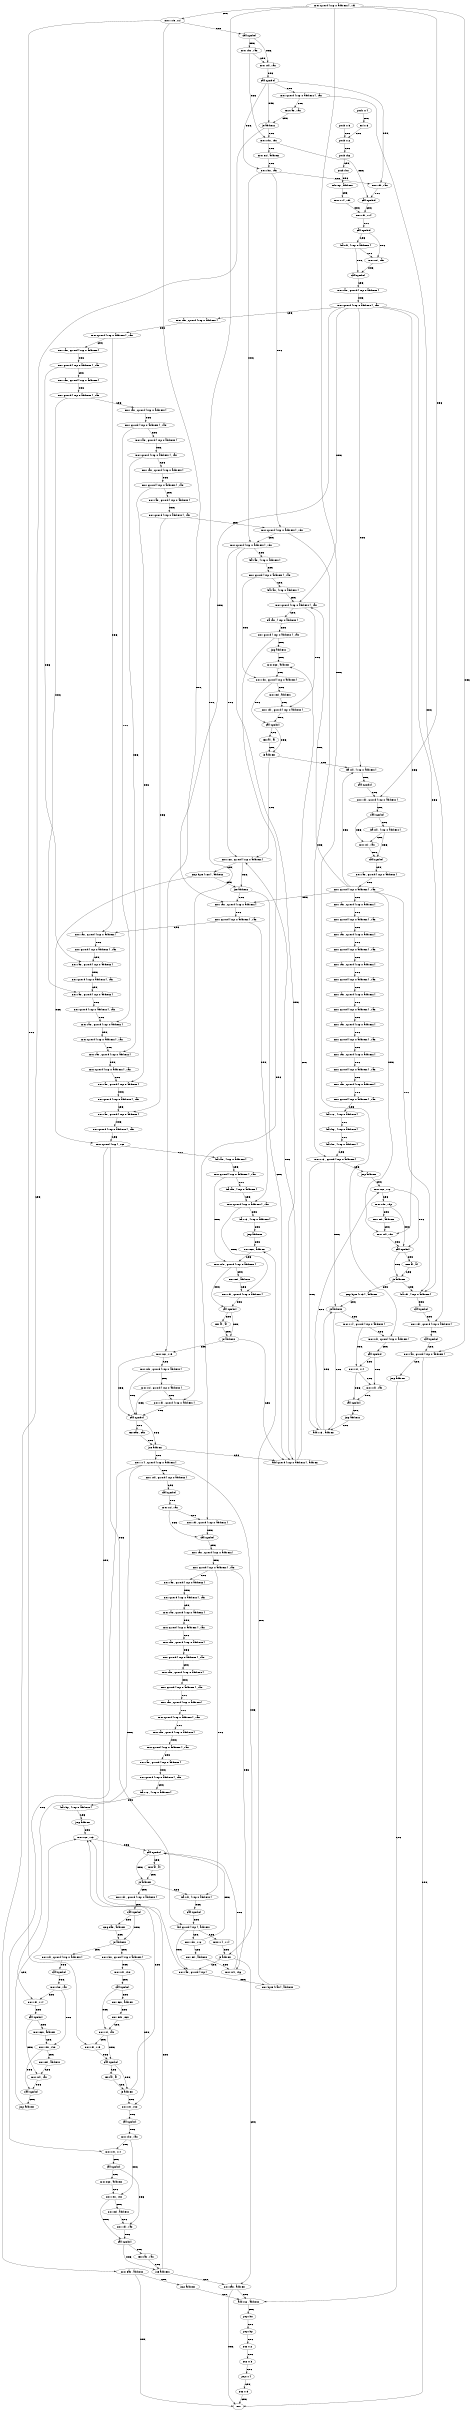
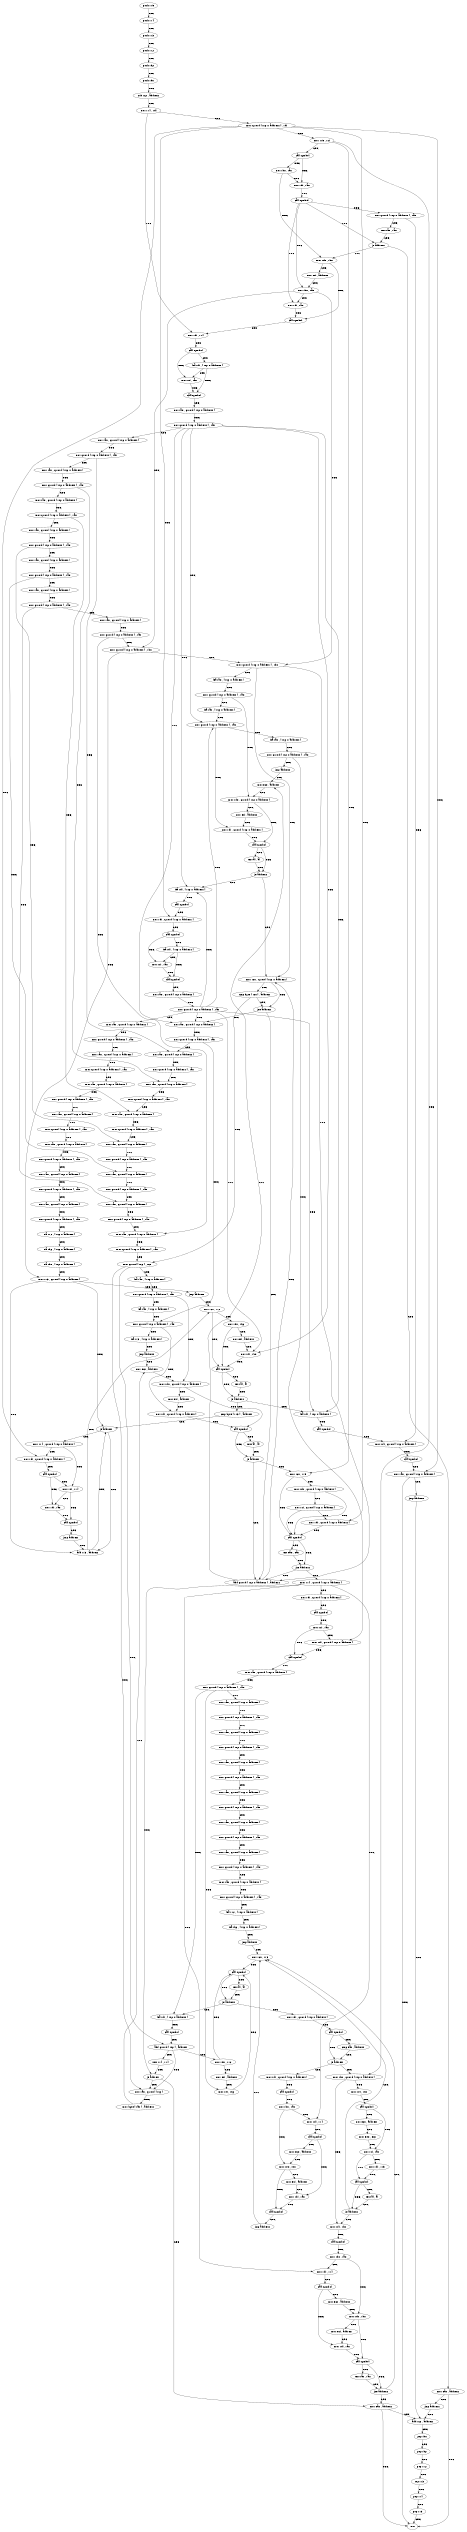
  digraph {
    n1 [label="push r15"]
    n2 [label="push r14"]
-   n3 [label="esi r13"]
+   n3 [label="push r13"]
    n4 [label="push r12"]
    n5 [label="push rbp"]
    n6 [label="push rbx"]
    n7 [label="sub rsp , address"]
    n8 [label="mov r14 , rdi"]
    n9 [label="mov qword [ rsp + address ] , rdi"]
    n10 [label="mov rdi , r14"]
    n11 [label="mov r15 , rsi"]
    n12 [label="mov rdi , qword [ rsp + address ]"]
    n13 [label="mov rax , qword [ rsp + address ]"]
    n14 [label="mov rdi , qword [ rsp + address ]"]
    n15 [label="mov rdi , qword [ rsp + address ]"]
    n16 [label="call symbol"]
    n17 [label="call symbol"]
    n18 [label="mov rcx , r15"]
    n19 [label="mov rdi , r15"]
    n20 [label="call symbol"]
    n21 [label=retn]
    n22 [label="jmp address"]
    n23 [label="call symbol"]
    n24 [label="call symbol"]
    n25 [label="mov rbx , rax"]
    n26 [label="mov rdi , rax"]
    n27 [label="mov rdx , qword [ rsp + address ]"]
    n28 [label="call symbol"]
    n29 [label="mov rdx , rbx"]
    n30 [label="call symbol"]
    n31 [label="mov esi , address"]
    n32 [label="call symbol"]
    n33 [label="mov qword [ rsp + address ] , rax"]
    n34 [label="je address"]
    n35 [label="mov rbx , rax"]
    n36 [label="mov rdi , rax"]
    n37 [label="test rax , rax"]
    n38 [label="mov rdi , qword [ rsp + address ]"]
    n39 [label="mov eax , address"]
    n40 [label="mov qword [ rsp + address ] , rbx"]
    n41 [label="mov qword [ rsp + address ] , rbx"]
    n42 [label="call symbol"]
    n43 [label="jmp address"]
    n44 [label="add rsp , address"]
    n45 [label="pop rbx"]
    n46 [label="pop rbp"]
    n47 [label="mov r13 , qword [ rsp + address ]"]
    n48 [label="lea rax , [ rsp + address ]"]
    n49 [label="mov rcx , qword [ rsp + address ]"]
    n50 [label="add qword [ rsp + address ] , address"]
    n51 [label="lea rdi , [ rsp + address ]"]
    n52 [label="mov rsi , rax"]
    n53 [label="call symbol"]
    n54 [label="mov rax , qword [ rsp + address ]"]
    n55 [label="mov qword [ rsp + address ] , rax"]
    n56 [label="mov rax , qword [ rsp + address ]"]
    n57 [label="mov qword [ rsp + address ] , rax"]
    n58 [label="lea rdi , [ rsp + address ]"]
    n59 [label="mov rax , qword [ rsp + address ]"]
    n60 [label="mov rdi , rbx"]
    n61 [label="lea rdi , [ rsp + address ]"]
    n62 [label="mov qword [ rsp + address ] , rax"]
    n63 [label="lea rax , [ rsp + address ]"]
    n64 [label="mov rdi , qword [ rsp + address ]"]
    n65 [label="call symbol"]
    n66 [label="mov qword [ rsp + address ] , rax"]
    n67 [label="call symbol"]
    n68 [label="call symbol"]
    n69 [label="mov rax , qword [ rsp + address ]"]
    n70 [label="mov rax , qword [ rsp + address ]"]
    n71 [label="mov qword [ rsp + address ] , rax"]
    n72 [label="mov qword [ rsp + address ] , rax"]
    n73 [label="mov rax , qword [ rsp + address ]"]
    n74 [label="mov rax , qword [ rsp + address ]"]
    n75 [label="mov qword [ rsp + address ] , rax"]
    n76 [label="mov qword [ rsp + address ] , rax"]
    n77 [label="mov rax , qword [ rsp + address ]"]
    n78 [label="mov rax , qword [ rsp + address ]"]
    n79 [label="mov qword [ rsp + address ] , rax"]
    n80 [label="mov qword [ rsp + address ] , rax"]
    n81 [label="mov rax , qword [ rsp + address ]"]
    n82 [label="mov rax , qword [ rsp + address ]"]
    n83 [label="mov qword [ rsp + address ] , rax"]
    n84 [label="mov qword [ rsp + address ] , rax"]
    n85 [label="mov rax , qword [ rsp + address ]"]
    n86 [label="mov rax , qword [ rsp + address ]"]
    n87 [label="mov qword [ rsp + address ] , rax"]
    n88 [label="mov qword [ rsp + address ] , rax"]
    n89 [label="mov rax , qword [ rsp + address ]"]
    n90 [label="mov rax , qword [ rsp + address ]"]
    n91 [label="mov qword [ rsp + address ] , rax"]
    n92 [label="mov qword [ rsp + address ] , rax"]
    n93 [label="mov rax , qword [ rsp + address ]"]
    n94 [label="mov qword [ rsp + address ] , rax"]
    n95 [label="jmp address"]
    n96 [label="je address"]
    n97 [label="add r13 , address"]
    n98 [label="mov qword [ rsp + address ] , rax"]
    n99 [label="cmp byte [ rcx ] , address"]
    n100 [label="jne address"]
    n101 [label="mov ecx , address"]
    n102 [label="lea rax , [ rsp + address ]"]
    n103 [label="mov rdx , qword [ rsp + address ]"]
    n104 [label="mov esi , address"]
    n105 [label="call symbol"]
    n106 [label="mov qword [ rsp + address ] , rax"]
    n107 [label="jmp address"]
    n108 [label="mov rdi , qword [ rsp + address ]"]
    n109 [label="call symbol"]
    n110 [label="pop r12"]
    n111 [label="pop r13"]
    n112 [label="pop r14"]
    n113 [label="pop r15"]
    n114 [label="test al , al"]
    n115 [label="je address"]
    n116 [label="mov qword [ rsp ] , rcx"]
    n117 [label="lea rax , [ rsp + address ]"]
    n118 [label="add qword [ rsp ] , address"]
    n119 [label="mov rax , qword [ rsp ]"]
    n120 [label="lea rdi , [ rsp + address ]"]
    n121 [label="mov rsi , rax"]
    n122 [label="call symbol"]
    n123 [label="mov rax , qword [ rsp + address ]"]
    n124 [label="mov qword [ rsp + address ] , rax"]
    n125 [label="mov rax , qword [ rsp + address ]"]
    n126 [label="mov qword [ rsp + address ] , rax"]
    n127 [label="mov rax , qword [ rsp + address ]"]
    n128 [label="mov qword [ rsp + address ] , rax"]
    n129 [label="mov rax , qword [ rsp + address ]"]
    n130 [label="mov qword [ rsp + address ] , rax"]
    n131 [label="mov rax , qword [ rsp + address ]"]
    n132 [label="mov qword [ rsp + address ] , rax"]
    n133 [label="mov rax , qword [ rsp + address ]"]
    n134 [label="mov qword [ rsp + address ] , rax"]
    n135 [label="mov rax , qword [ rsp + address ]"]
    n136 [label="mov qword [ rsp + address ] , rax"]
    n137 [label="mov rax , qword [ rsp + address ]"]
    n138 [label="mov qword [ rsp + address ] , rax"]
    n139 [label="lea r12 , [ rsp + address ]"]
    n140 [label="lea rbp , [ rsp + address ]"]
    n141 [label="lea rbx , [ rsp + address ]"]
    n142 [label="mov rcx , r12"]
    n143 [label="mov r14 , qword [ rsp + address ]"]
    n144 [label="mov rdx , rbp"]
    n145 [label="mov esi , address"]
    n146 [label="test al , al"]
    n147 [label="je address"]
    n148 [label="mov qword [ rsp + address ] , rax"]
    n149 [label="cmp byte [ r13 ] , address"]
    n150 [label="lea r13 , [ rsp + address ]"]
    n151 [label="mov rdi , qword [ rsp + address ]"]
    n152 [label="mov qword [ rsp + address ] , rax"]
    n153 [label="mov rdx , r12"]
    n154 [label="test r14 , r14"]
    n155 [label="mov byte [ rax ] , address"]
    n156 [label="lea rax , [ rsp + address ]"]
    n157 [label="mov rdx , qword [ rsp + address ]"]
    n158 [label="mov esi , address"]
    n159 [label="call symbol"]
    n160 [label="jmp address"]
    n161 [label="mov ecx , address"]
    n162 [label="mov rsi , r14"]
    n163 [label="mov rdi , rax"]
    n164 [label="call symbol"]
    n165 [label="test al , al"]
    n166 [label="je address"]
    n167 [label="mov rsi , qword [ rsp + address ]"]
    n168 [label="test eax , eax"]
    n169 [label="jne address"]
    n170 [label="jmp address"]
    n171 [label="mov r14 , qword [ rsp + address ]"]
    n172 [label="mov rdi , qword [ rsp + address ]"]
    n173 [label="je address"]
    n174 [label="mov rdi , r14"]
    n175 [label="mov rdi , r14"]
    n176 [label="call symbol"]
    n177 [label="mov eax , address"]
    n178 [label="call symbol"]
    n179 [label="call symbol"]
    n180 [label="mov rsi , rax"]
    n181 [label="mov rax , qword [ rsp + address ]"]
    n182 [label="mov qword [ rsp + address ] , rax"]
    n183 [label="mov rax , qword [ rsp + address ]"]
    n184 [label="mov rdi , rbp"]
    n185 [label="lea rdi , [ rsp + address ]"]
    n186 [label="mov qword [ rsp + address ] , rax"]
    n187 [label="call symbol"]
    n188 [label="call symbol"]
    n189 [label="mov rax , qword [ rsp + address ]"]
    n190 [label="mov qword [ rsp + address ] , rax"]
    n191 [label="mov rax , qword [ rsp + address ]"]
    n192 [label="mov qword [ rsp + address ] , rax"]
    n193 [label="mov rax , qword [ rsp + address ]"]
    n194 [label="mov qword [ rsp + address ] , rax"]
    n195 [label="mov rax , qword [ rsp + address ]"]
    n196 [label="mov qword [ rsp + address ] , rax"]
    n197 [label="mov rax , qword [ rsp + address ]"]
    n198 [label="mov qword [ rsp + address ] , rax"]
    n199 [label="mov rax , qword [ rsp + address ]"]
    n200 [label="mov qword [ rsp + address ] , rax"]
    n201 [label="lea r12 , [ rsp + address ]"]
    n202 [label="lea rbp , [ rsp + address ]"]
    n203 [label="jmp address"]
    n204 [label="mov rcx , r13"]
    n205 [label="mov esi , address"]
    n206 [label="test al , al"]
    n207 [label="je address"]
    n208 [label="mov rdi , qword [ rsp + address ]"]
    n209 [label="call symbol"]
    n210 [label="cmp eax , address"]
    n211 [label="je address"]
    n212 [label="mov rbx , qword [ rsp + address ]"]
    n213 [label="mov rdi , qword [ rsp + address ]"]
    n214 [label="mov rdi , rbx"]
    n215 [label="mov rdi , rbx"]
    n216 [label="call symbol"]
    n217 [label="call symbol"]
    n218 [label="call symbol"]
    n219 [label="mov rbx , rax"]
    n220 [label="mov ecx , address"]
    n221 [label="mov rsi , rax"]
    n222 [label="mov edx , ecx"]
    n223 [label="test al , al"]
    n224 [label="je address"]
    n225 [label="mov rbx , rax"]
    n226 [label="mov rdx , rbx"]
    n227 [label="mov esi , address"]
    n228 [label="call symbol"]
    n229 [label="mov ecx , address"]
    n230 [label="mov rdi , rax"]
    n231 [label="jmp address"]
    n232 [label="mov rdx , rbx"]
    n233 [label="mov esi , address"]
    n234 [label="call symbol"]
    n235 [label="mov ecx , address"]
    n236 [label="mov rdi , rax"]
    n237 [label="test rax , rax"]
    n238 [label="jne address"]
-   n1 -> n4 [label=CFG]
+   n1 -> n2 [label=CFG]
    n2 -> n3 [label=CFG]
    n3 -> n4 [label=CFG]
    n4 -> n5 [label=CFG]
    n5 -> n6 [label=CFG]
    n6 -> n7 [label=DFG]
    n7 -> n8 [label=CFG]
+   n8 -> n9 [label=CFG]
    n8 -> n10 [label=DFG]
    n9 -> n11 [label=CFG]
    n9 -> n12 [label=DFG]
    n9 -> n13 [label=DFG]
    n9 -> n14 [label=DFG]
    n9 -> n15 [label=DFG]
    n10 -> n16 [label=CFG]
    n11 -> n17 [label=CFG]
    n11 -> n18 [label=DFG]
-   n11 -> n19 [label=DFG]
+   n11 -> n212 [label=DFG]
    n12 -> n20 [label=CFG]
    n13 -> n21 [label=DFG]
    n13 -> n22 [label=CFG]
    n14 -> n23 [label=CFG]
    n15 -> n24 [label=DFG]
    n16 -> n51 [label=CFG]
    n16 -> n52 [label=DFG]
    n17 -> n25 [label=DFG]
    n17 -> n26 [label=DFG]
    n18 -> n24 [label=DFG]
    n18 -> n27 [label=CFG]
    n19 -> n28 [label=DFG]
    n20 -> n120 [label=CFG]
    n20 -> n121 [label=DFG]
    n22 -> n44 [label=CFG]
    n23 -> n162 [label=CFG]
    n23 -> n163 [label=DFG]
    n24 -> n168 [label=CFG]
    n24 -> n169 [label=DFG]
    n25 -> n26 [label=CFG]
    n25 -> n29 [label=DFG]
    n26 -> n30 [label=DFG]
    n27 -> n24 [label=DFG]
    n27 -> n167 [label=CFG]
    n28 -> n223 [label=CFG]
    n28 -> n224 [label=DFG]
    n29 -> n31 [label=CFG]
    n29 -> n32 [label=DFG]
    n30 -> n33 [label=DFG]
    n30 -> n34 [label=DFG]
    n30 -> n35 [label=DFG]
    n30 -> n36 [label=DFG]
    n31 -> n35 [label=CFG]
    n32 -> n10 [label=CFG]
    n33 -> n37 [label=CFG]
    n33 -> n38 [label=DFG]
    n34 -> n29 [label=CFG]
    n34 -> n39 [label=CFG]
    n35 -> n36 [label=CFG]
    n35 -> n40 [label=DFG]
    n35 -> n41 [label=DFG]
    n36 -> n32 [label=DFG]
    n37 -> n34 [label=CFG]
    n38 -> n42 [label=DFG]
    n39 -> n21 [label=DFG]
    n39 -> n43 [label=CFG]
    n40 -> n41 [label=CFG]
    n40 -> n47 [label=DFG]
    n41 -> n48 [label=CFG]
    n41 -> n49 [label=DFG]
    n41 -> n50 [label=DFG]
    n42 -> n13 [label=CFG]
    n43 -> n44 [label=CFG]
    n44 -> n45 [label=CFG]
    n45 -> n46 [label=CFG]
    n46 -> n110 [label=CFG]
    n47 -> n95 [label=CFG]
    n47 -> n96 [label=DFG]
    n47 -> n97 [label=DFG]
    n48 -> n98 [label=CFG]
    n49 -> n99 [label=CFG]
    n49 -> n100 [label=DFG]
    n50 -> n49 [label=DFG]
    n50 -> n101 [label=CFG]
    n51 -> n52 [label=CFG]
    n51 -> n53 [label=DFG]
    n52 -> n53 [label=DFG]
    n53 -> n54 [label=CFG]
    n54 -> n55 [label=DFG]
    n55 -> n56 [label=CFG]
    n55 -> n57 [label=DFG]
    n55 -> n58 [label=DFG]
    n55 -> n59 [label=DFG]
    n55 -> n60 [label=DFG]
    n55 -> n61 [label=DFG]
    n56 -> n62 [label=DFG]
    n57 -> n63 [label=CFG]
    n57 -> n64 [label=DFG]
    n58 -> n65 [label=DFG]
    n59 -> n66 [label=DFG]
    n60 -> n67 [label=DFG]
    n61 -> n68 [label=DFG]
    n62 -> n69 [label=CFG]
    n62 -> n70 [label=DFG]
    n63 -> n106 [label=CFG]
    n64 -> n105 [label=DFG]
    n65 -> n12 [label=CFG]
    n66 -> n70 [label=CFG]
    n66 -> n148 [label=DFG]
    n67 -> n146 [label=CFG]
    n67 -> n147 [label=DFG]
    n68 -> n38 [label=CFG]
    n69 -> n71 [label=DFG]
    n70 -> n72 [label=DFG]
    n71 -> n73 [label=CFG]
    n71 -> n74 [label=DFG]
    n72 -> n74 [label=CFG]
    n73 -> n75 [label=DFG]
    n74 -> n76 [label=DFG]
    n75 -> n77 [label=CFG]
    n75 -> n78 [label=DFG]
    n76 -> n78 [label=CFG]
    n77 -> n79 [label=DFG]
    n78 -> n80 [label=DFG]
    n79 -> n81 [label=CFG]
    n79 -> n82 [label=DFG]
    n80 -> n82 [label=CFG]
    n81 -> n83 [label=DFG]
    n82 -> n84 [label=DFG]
    n83 -> n85 [label=CFG]
    n83 -> n86 [label=DFG]
    n84 -> n86 [label=CFG]
    n85 -> n87 [label=DFG]
    n86 -> n88 [label=DFG]
    n87 -> n89 [label=CFG]
    n87 -> n90 [label=DFG]
    n88 -> n90 [label=CFG]
    n89 -> n91 [label=DFG]
    n90 -> n92 [label=DFG]
    n91 -> n40 [label=CFG]
    n91 -> n93 [label=DFG]
    n92 -> n93 [label=CFG]
    n93 -> n94 [label=DFG]
    n94 -> n116 [label=CFG]
    n95 -> n142 [label=CFG]
    n96 -> n97 [label=CFG]
    n96 -> n143 [label=CFG]
    n97 -> n96 [label=DFG]
    n97 -> n142 [label=CFG]
    n98 -> n102 [label=CFG]
    n98 -> n103 [label=DFG]
    n99 -> n100 [label=CFG]
    n99 -> n116 [label=DFG]
    n100 -> n50 [label=CFG]
    n100 -> n59 [label=CFG]
    n101 -> n103 [label=CFG]
    n102 -> n57 [label=CFG]
    n103 -> n104 [label=CFG]
    n103 -> n105 [label=DFG]
    n104 -> n64 [label=CFG]
    n105 -> n114 [label=CFG]
    n105 -> n115 [label=DFG]
    n106 -> n107 [label=CFG]
    n106 -> n108 [label=DFG]
    n107 -> n101 [label=CFG]
    n108 -> n109 [label=DFG]
    n109 -> n181 [label=CFG]
    n110 -> n111 [label=CFG]
    n111 -> n112 [label=CFG]
    n112 -> n113 [label=CFG]
    n113 -> n21 [label=CFG]
    n114 -> n115 [label=CFG]
    n115 -> n49 [label=CFG]
    n115 -> n58 [label=CFG]
    n116 -> n117 [label=CFG]
    n116 -> n118 [label=DFG]
    n116 -> n119 [label=DFG]
    n117 -> n152 [label=CFG]
    n118 -> n119 [label=DFG]
    n118 -> n153 [label=CFG]
    n118 -> n154 [label=CFG]
    n119 -> n155 [label=DFG]
    n120 -> n121 [label=CFG]
    n120 -> n122 [label=DFG]
    n121 -> n122 [label=DFG]
    n122 -> n123 [label=CFG]
    n123 -> n124 [label=DFG]
    n124 -> n57 [label=DFG]
    n124 -> n58 [label=DFG]
    n124 -> n59 [label=DFG]
    n124 -> n60 [label=DFG]
    n124 -> n61 [label=DFG]
    n124 -> n125 [label=CFG]
    n125 -> n126 [label=DFG]
    n126 -> n127 [label=CFG]
    n127 -> n128 [label=DFG]
    n128 -> n129 [label=CFG]
    n129 -> n130 [label=DFG]
    n130 -> n131 [label=CFG]
    n131 -> n132 [label=DFG]
    n132 -> n133 [label=CFG]
    n133 -> n134 [label=DFG]
    n134 -> n135 [label=CFG]
    n135 -> n136 [label=DFG]
    n136 -> n137 [label=CFG]
    n137 -> n138 [label=DFG]
    n138 -> n139 [label=CFG]
    n139 -> n140 [label=CFG]
    n140 -> n141 [label=CFG]
    n141 -> n47 [label=CFG]
    n142 -> n67 [label=DFG]
    n142 -> n144 [label=CFG]
    n143 -> n14 [label=CFG]
    n143 -> n162 [label=DFG]
    n144 -> n67 [label=DFG]
    n144 -> n145 [label=CFG]
    n145 -> n60 [label=CFG]
    n146 -> n147 [label=CFG]
    n147 -> n61 [label=CFG]
    n147 -> n149 [label=CFG]
    n148 -> n150 [label=CFG]
    n148 -> n151 [label=DFG]
    n149 -> n96 [label=CFG]
    n150 -> n160 [label=CFG]
    n151 -> n159 [label=DFG]
    n152 -> n156 [label=CFG]
    n152 -> n157 [label=DFG]
    n153 -> n187 [label=DFG]
    n153 -> n205 [label=CFG]
    n154 -> n173 [label=CFG]
    n155 -> n161 [label=CFG]
    n156 -> n148 [label=CFG]
    n157 -> n158 [label=CFG]
    n157 -> n159 [label=DFG]
    n158 -> n151 [label=CFG]
    n159 -> n165 [label=CFG]
    n159 -> n166 [label=DFG]
    n160 -> n161 [label=CFG]
    n161 -> n157 [label=CFG]
    n162 -> n163 [label=CFG]
    n162 -> n164 [label=DFG]
    n163 -> n164 [label=DFG]
    n164 -> n170 [label=CFG]
    n165 -> n166 [label=CFG]
    n166 -> n18 [label=CFG]
    n166 -> n50 [label=CFG]
    n167 -> n15 [label=CFG]
    n167 -> n24 [label=DFG]
    n168 -> n169 [label=CFG]
    n169 -> n50 [label=CFG]
    n169 -> n171 [label=CFG]
    n170 -> n97 [label=CFG]
    n171 -> n172 [label=CFG]
    n171 -> n173 [label=DFG]
    n171 -> n174 [label=DFG]
    n171 -> n175 [label=DFG]
    n172 -> n176 [label=CFG]
    n173 -> n119 [label=CFG]
    n173 -> n177 [label=CFG]
    n174 -> n178 [label=CFG]
    n175 -> n179 [label=CFG]
    n176 -> n180 [label=DFG]
    n177 -> n21 [label=DFG]
    n177 -> n44 [label=CFG]
    n178 -> n229 [label=CFG]
    n178 -> n230 [label=DFG]
    n179 -> n235 [label=CFG]
    n179 -> n236 [label=DFG]
    n180 -> n108 [label=CFG]
    n180 -> n109 [label=DFG]
    n181 -> n182 [label=DFG]
    n182 -> n183 [label=CFG]
    n182 -> n184 [label=DFG]
    n182 -> n185 [label=DFG]
    n183 -> n186 [label=DFG]
    n184 -> n187 [label=DFG]
    n185 -> n188 [label=DFG]
    n186 -> n189 [label=CFG]
    n187 -> n206 [label=CFG]
    n187 -> n207 [label=DFG]
    n188 -> n118 [label=CFG]
    n189 -> n190 [label=DFG]
    n190 -> n191 [label=CFG]
    n191 -> n192 [label=DFG]
    n192 -> n193 [label=CFG]
    n193 -> n194 [label=DFG]
    n194 -> n195 [label=CFG]
    n195 -> n196 [label=DFG]
    n196 -> n197 [label=CFG]
    n197 -> n198 [label=DFG]
    n198 -> n199 [label=CFG]
    n199 -> n200 [label=DFG]
    n200 -> n201 [label=CFG]
    n201 -> n202 [label=CFG]
    n202 -> n203 [label=CFG]
    n203 -> n204 [label=CFG]
    n204 -> n187 [label=DFG]
    n205 -> n184 [label=CFG]
    n206 -> n207 [label=CFG]
    n207 -> n185 [label=CFG]
    n207 -> n208 [label=CFG]
    n208 -> n209 [label=CFG]
    n209 -> n210 [label=CFG]
    n209 -> n211 [label=DFG]
    n210 -> n211 [label=CFG]
    n211 -> n212 [label=CFG]
    n211 -> n213 [label=CFG]
    n212 -> n214 [label=DFG]
    n212 -> n215 [label=DFG]
    n213 -> n216 [label=DFG]
    n214 -> n217 [label=CFG]
    n215 -> n218 [label=DFG]
    n216 -> n219 [label=DFG]
    n217 -> n220 [label=CFG]
    n217 -> n221 [label=DFG]
    n218 -> n225 [label=DFG]
    n219 -> n174 [label=CFG]
    n219 -> n226 [label=DFG]
    n220 -> n222 [label=CFG]
    n221 -> n19 [label=CFG]
    n221 -> n28 [label=DFG]
    n222 -> n221 [label=CFG]
    n223 -> n224 [label=CFG]
    n224 -> n204 [label=CFG]
    n224 -> n215 [label=CFG]
    n225 -> n175 [label=CFG]
    n225 -> n232 [label=DFG]
    n226 -> n227 [label=CFG]
    n226 -> n228 [label=DFG]
    n227 -> n230 [label=CFG]
    n228 -> n231 [label=CFG]
    n229 -> n226 [label=CFG]
    n230 -> n228 [label=DFG]
    n231 -> n204 [label=CFG]
    n232 -> n233 [label=CFG]
    n232 -> n234 [label=DFG]
    n233 -> n236 [label=CFG]
    n234 -> n237 [label=CFG]
    n234 -> n238 [label=DFG]
    n235 -> n232 [label=CFG]
    n236 -> n234 [label=DFG]
    n237 -> n238 [label=CFG]
    n238 -> n177 [label=CFG]
    n238 -> n204 [label=CFG]
  }
